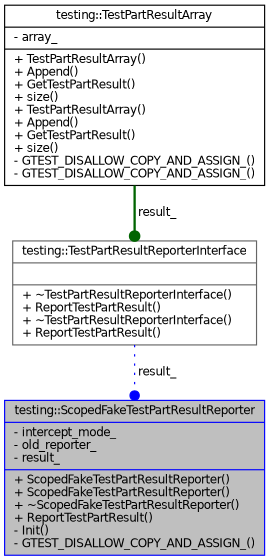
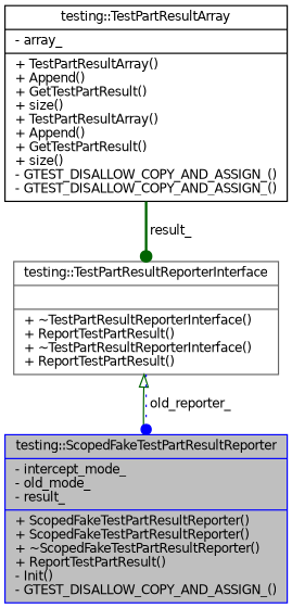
  digraph {
    node [fillcolor=white fontname=Helvetica fontsize=10 shape=record style=filled]
    edge [color=darkgreen fontname=Helvetica fontsize=10 labelfontname=Helvetica labelfontsize=10 arrowhead=dot]
-   n1 [color=blue fillcolor=grey75 fontcolor=black height=0.2 label="{testing::ScopedFakeTestPartResultReporter\n|- intercept_mode_\l- old_reporter_\l- result_\l|+ ScopedFakeTestPartResultReporter()\l+ ScopedFakeTestPartResultReporter()\l+ ~ScopedFakeTestPartResultReporter()\l+ ReportTestPartResult()\l- Init()\l- GTEST_DISALLOW_COPY_AND_ASSIGN_()\l}" width=0.4]
+   n1 [color=blue fillcolor=grey75 fontcolor=black height=0.2 label="{testing::ScopedFakeTestPartResultReporter\n|- intercept_mode_\l- old_mode_\l- result_\l|+ ScopedFakeTestPartResultReporter()\l+ ScopedFakeTestPartResultReporter()\l+ ~ScopedFakeTestPartResultReporter()\l+ ReportTestPartResult()\l- Init()\l- GTEST_DISALLOW_COPY_AND_ASSIGN_()\l}" width=0.4]
    n2 [color=gray40 height=0.2 label="{testing::TestPartResultReporterInterface\n||+ ~TestPartResultReporterInterface()\l+ ReportTestPartResult()\l+ ~TestPartResultReporterInterface()\l+ ReportTestPartResult()\l}" width=0.4]
    n3 [color=black height=0.2 label="{testing::TestPartResultArray\n|- array_\l|+ TestPartResultArray()\l+ Append()\l+ GetTestPartResult()\l+ size()\l+ TestPartResultArray()\l+ Append()\l+ GetTestPartResult()\l+ size()\l- GTEST_DISALLOW_COPY_AND_ASSIGN_()\l- GTEST_DISALLOW_COPY_AND_ASSIGN_()\l}" width=0.4]
-   n2 -> n1 [color=blue label=" result_" style=dotted]
+   n2 -> n1 [arrowtail=onormal dir=back style=solid arrowhead=""]
+   n2 -> n1 [color=blue label=" old_reporter_" style=dotted]
    n3 -> n2 [label=" result_" style=bold]
  }
